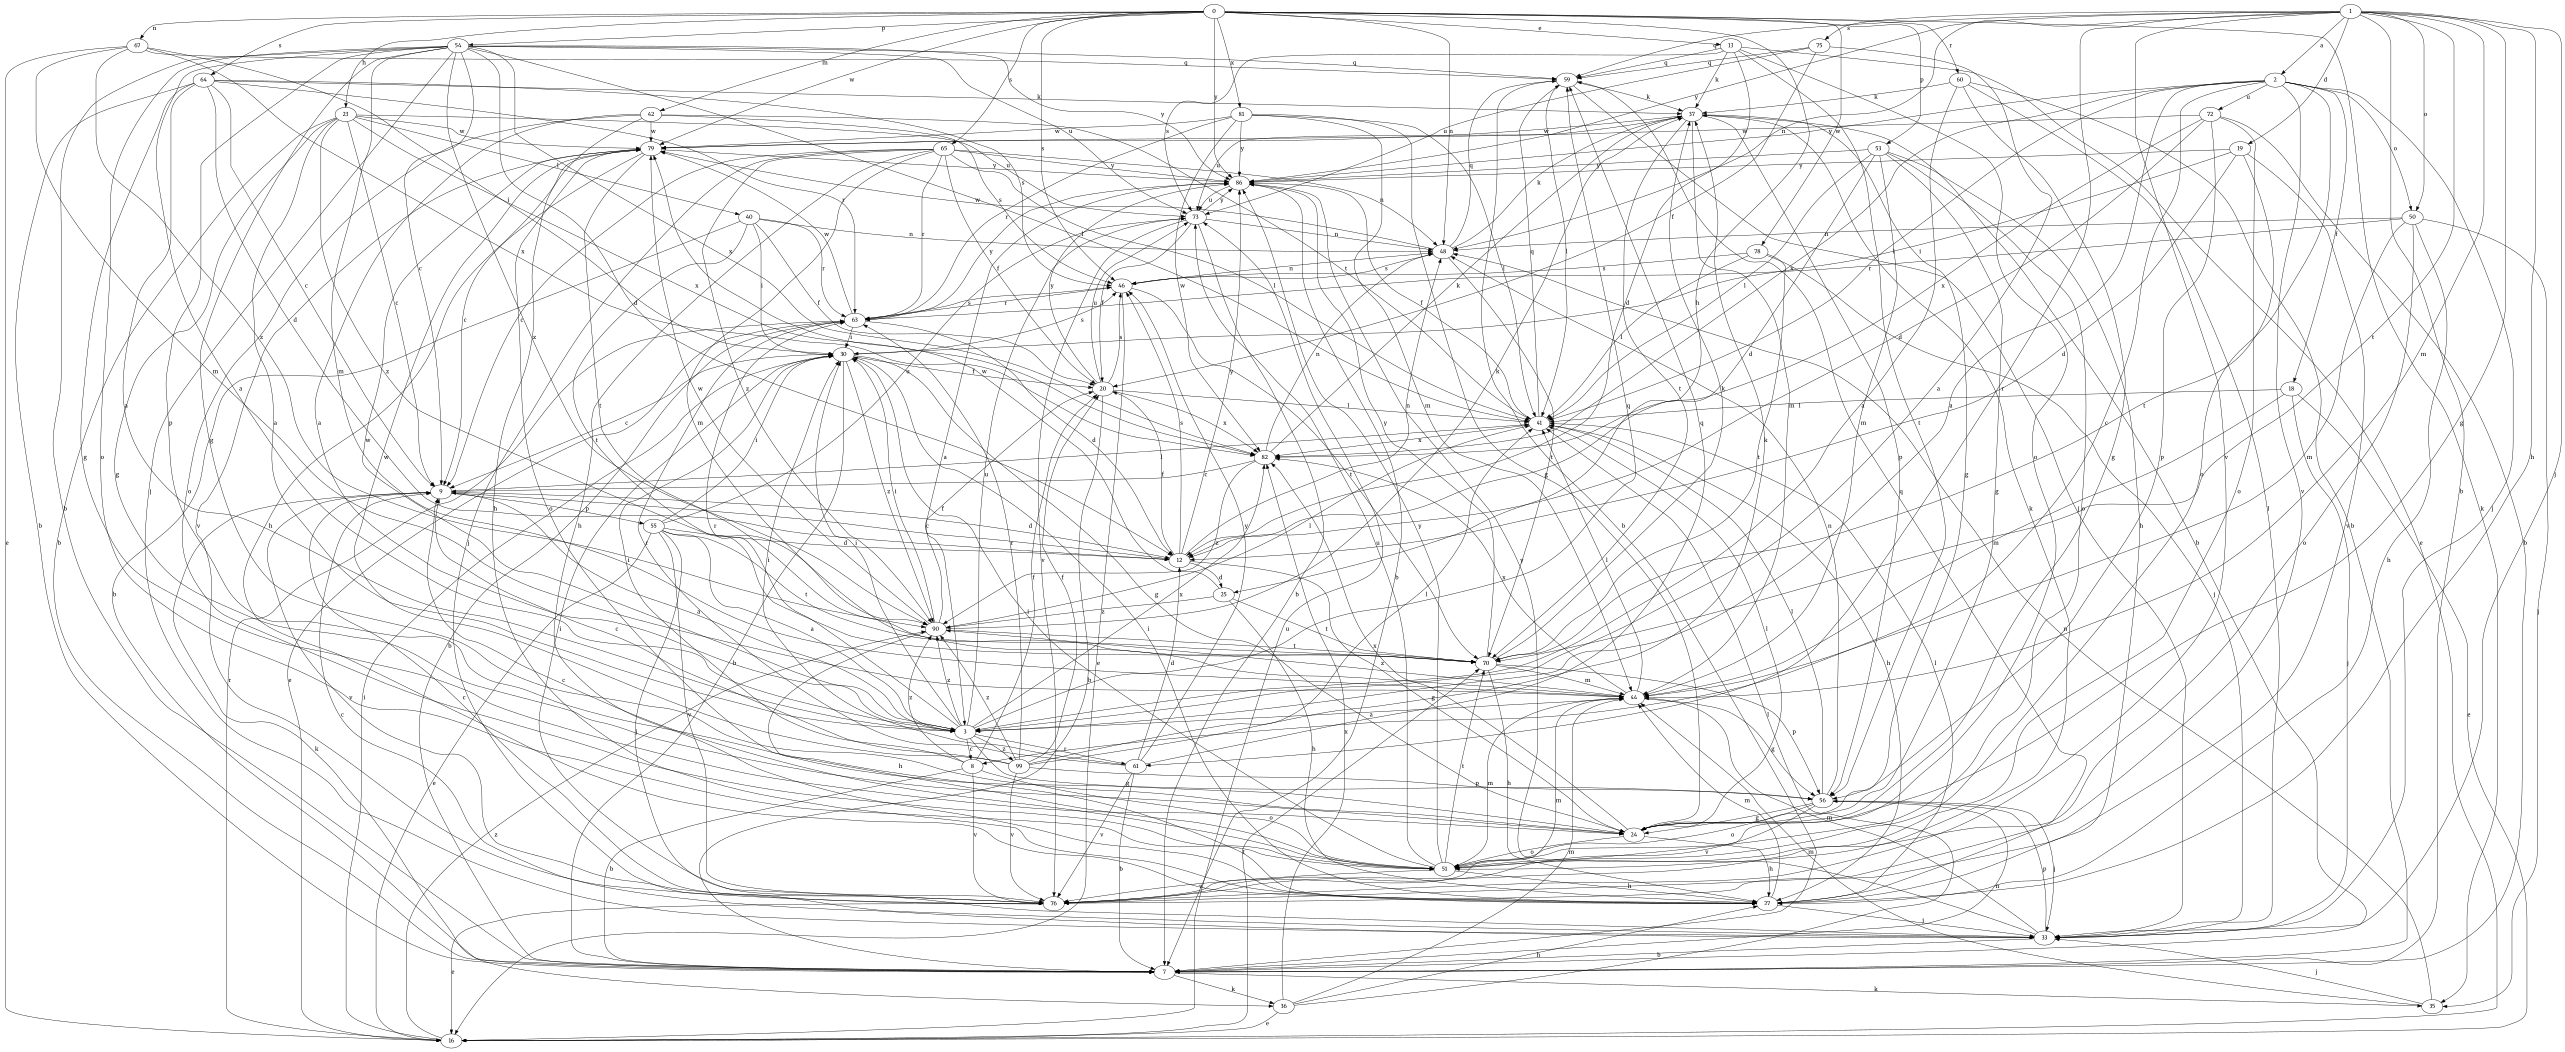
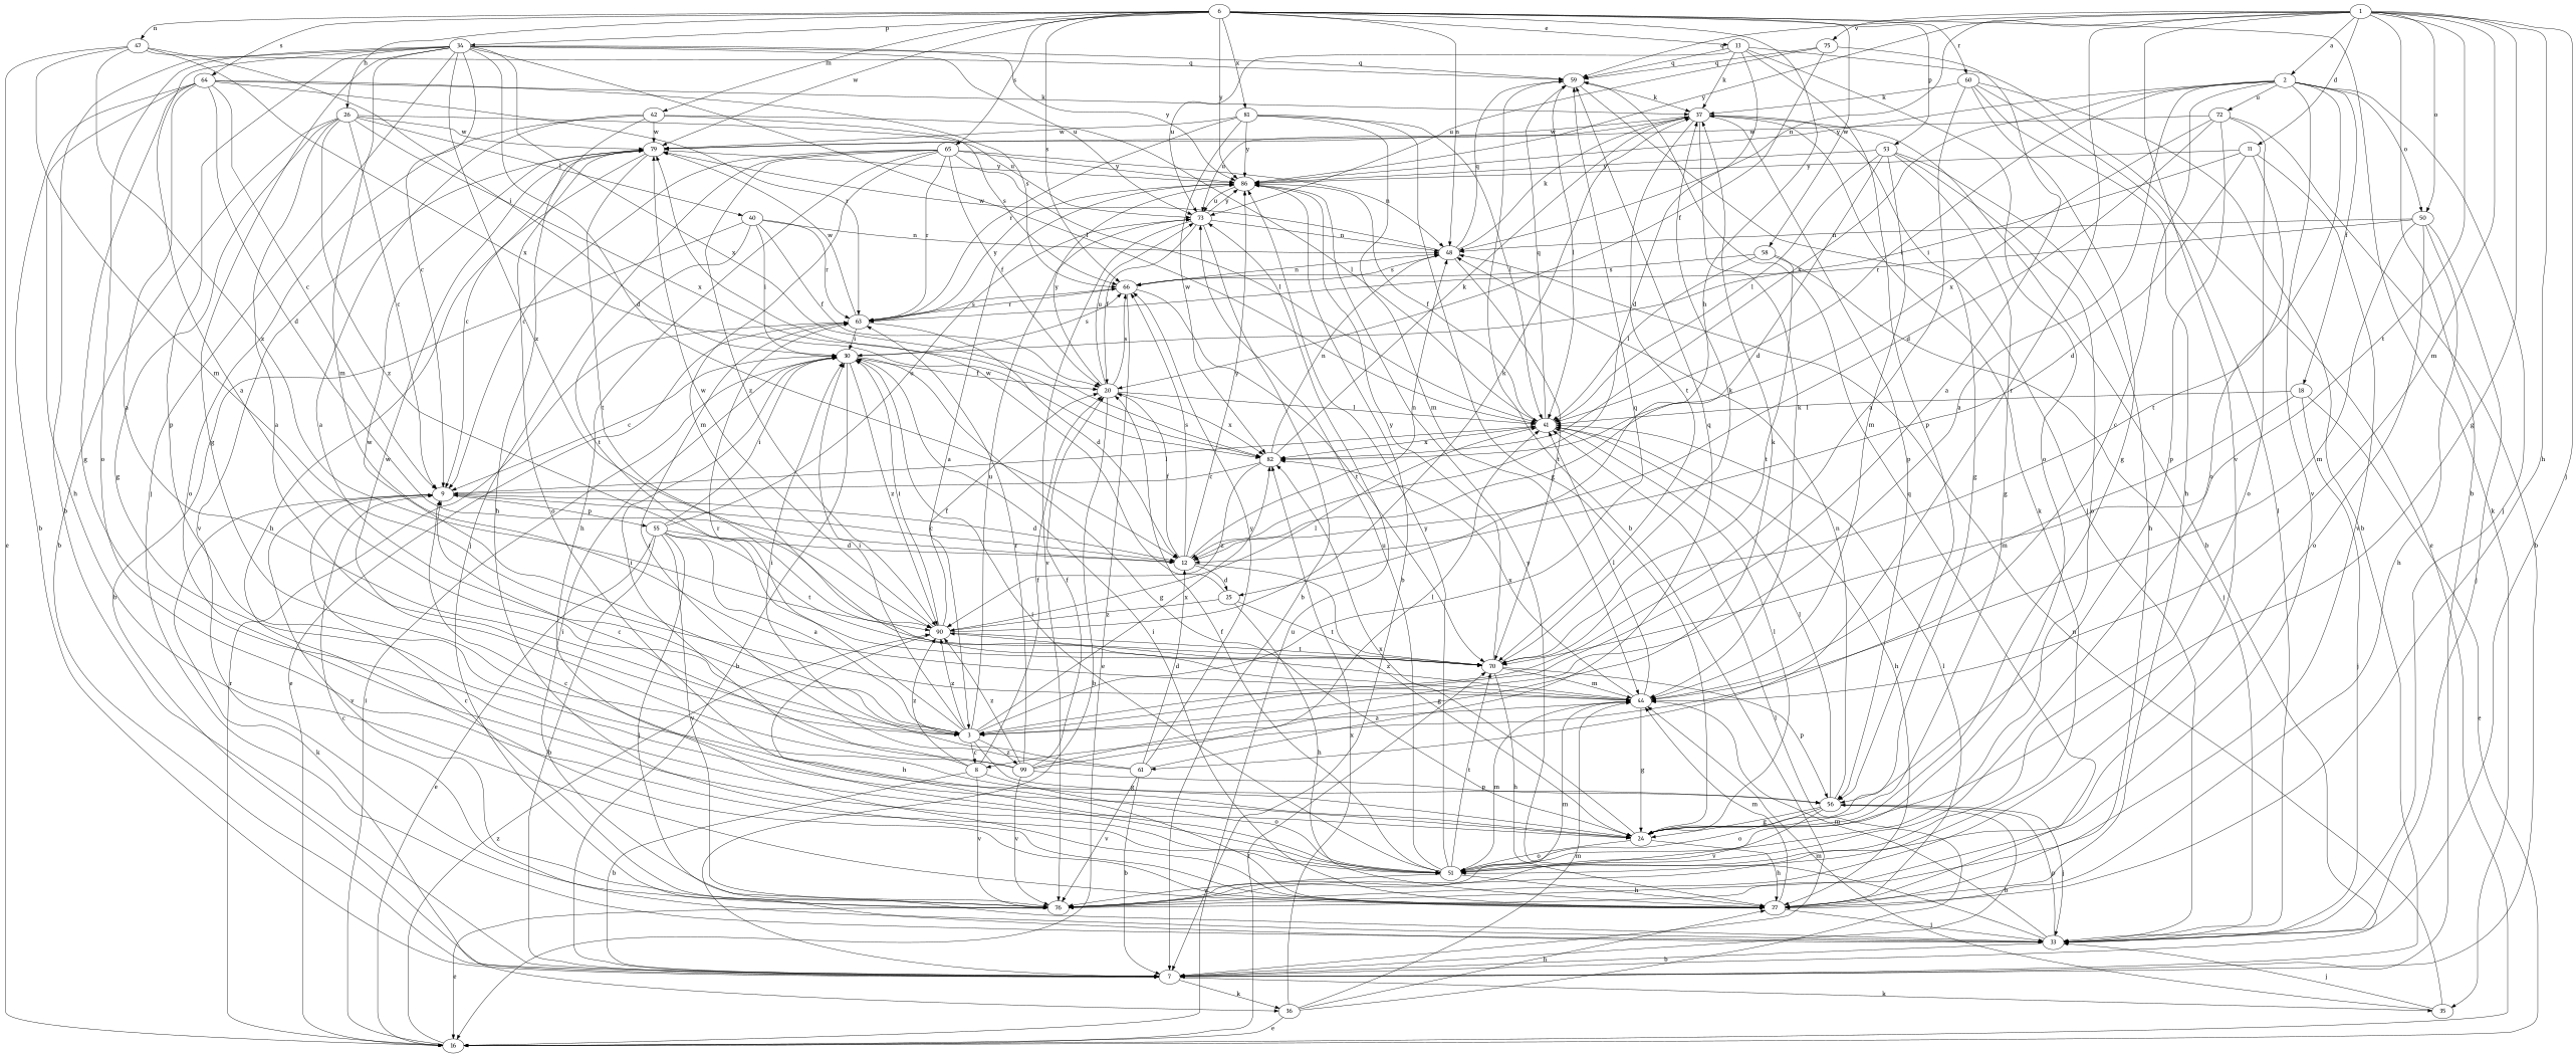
  strict digraph {
    fontname=Merriweather
    node [fontname=Merriweather]
    edge [fontname=Merriweather]
-   0
+   0 [label=6]
    13
    25
-   26 [label=23]
+   26
    35
    42
-   47 [label=67]
+   47
    48
    53
-   54
+   54 [label=34]
    60
    64
    65
-   66 [label=46]
-   78
+   66
+   78 [label=58]
    79
    81
    86
    59
    51
    73
    12
    16
    37
    56
    27
    70
    90
    40
    7
    24
    3
    82
    9
    33
    44
    30
    63
    20
    41
    76
    1
    2
-   11 [label=19]
+   11
    50
    61
    75
    8
    18
    72
    36
    n52 [label=99]
    55
    0 -> 13 [label=e]
    0 -> 25 [label=h]
    0 -> 26 [label=h]
    0 -> 35 [label=k]
    0 -> 42 [label=m]
    0 -> 47 [label=n]
    0 -> 48 [label=n]
    0 -> 53 [label=p]
    0 -> 54 [label=p]
    0 -> 60 [label=r]
    0 -> 64 [label=s]
    0 -> 65 [label=s]
    0 -> 66 [label=s]
    0 -> 78 [label=w]
    0 -> 79 [label=w]
    0 -> 81 [label=x]
    0 -> 86 [label=y]
    13 -> 59 [label=q]
    13 -> 51 [label=o]
-   13 -> 73 [label=s]
+   13 -> 73 [label=u]
    13 -> 12 [label=d]
    13 -> 16 [label=e]
    13 -> 37 [label=k]
-   13 -> 56 [label=t]
+   13 -> 56 [label=p]
    25 -> 79 [label=w]
    25 -> 27 [label=h]
    25 -> 70 [label=t]
    25 -> 90 [label=z]
    26 -> 79 [label=w]
    26 -> 73 [label=u]
    26 -> 90 [label=z]
    26 -> 40 [label=l]
    26 -> 7 [label=b]
    26 -> 24 [label=g]
    26 -> 3 [label=a]
    26 -> 82 [label=x]
    26 -> 9 [label=c]
    35 -> 48 [label=n]
    35 -> 33 [label=j]
    35 -> 44 [label=m]
    42 -> 66 [label=s]
    42 -> 79 [label=w]
    42 -> 51 [label=o]
    42 -> 27 [label=h]
    42 -> 3 [label=a]
-   42 -> 41 [label=t]
+   42 -> 41 [label=l]
    47 -> 59 [label=q]
    47 -> 16 [label=e]
    47 -> 90 [label=z]
    47 -> 82 [label=x]
    47 -> 44 [label=m]
    47 -> 30 [label=i]
    48 -> 66 [label=s]
    48 -> 79 [label=w]
    48 -> 59 [label=q]
    48 -> 37 [label=k]
    48 -> 70 [label=t]
    53 -> 86 [label=y]
    53 -> 51 [label=o]
    53 -> 12 [label=d]
    53 -> 27 [label=h]
    53 -> 24 [label=g]
    53 -> 44 [label=m]
    53 -> 41 [label=l]
    54 -> 86 [label=y]
    54 -> 59 [label=q]
    54 -> 51 [label=o]
    54 -> 73 [label=u]
    54 -> 12 [label=d]
    54 -> 56 [label=p]
    54 -> 90 [label=z]
    54 -> 7 [label=b]
    54 -> 24 [label=g]
    54 -> 3 [label=a]
    54 -> 82 [label=x]
    54 -> 9 [label=c]
    54 -> 33 [label=j]
    54 -> 44 [label=m]
    54 -> 41 [label=l]
    60 -> 37 [label=k]
+   60 -> 27 [label=h]
    60 -> 7 [label=b]
    60 -> 24 [label=g]
    60 -> 3 [label=a]
    60 -> 33 [label=l]
    64 -> 66 [label=s]
    64 -> 12 [label=d]
    64 -> 37 [label=k]
+   64 -> 27 [label=h]
    64 -> 7 [label=b]
    64 -> 24 [label=g]
    64 -> 3 [label=a]
    64 -> 9 [label=c]
    64 -> 63 [label=r]
    65 -> 48 [label=n]
    65 -> 86 [label=y]
    65 -> 27 [label=h]
    65 -> 90 [label=z]
    65 -> 9 [label=c]
    65 -> 33 [label=j]
    65 -> 44 [label=m]
    65 -> 63 [label=r]
    65 -> 20 [label=f]
    65 -> 41 [label=l]
    66 -> 48 [label=n]
    66 -> 16 [label=e]
    66 -> 70 [label=t]
    66 -> 63 [label=r]
    78 -> 66 [label=s]
    78 -> 70 [label=t]
    78 -> 33 [label=j]
    78 -> 41 [label=l]
    79 -> 86 [label=y]
    79 -> 51 [label=o]
    79 -> 27 [label=h]
    79 -> 70 [label=t]
    79 -> 9 [label=c]
    79 -> 76 [label=v]
    81 -> 79 [label=w]
    81 -> 86 [label=y]
    81 -> 24 [label=g]
    81 -> 82 [label=w]
    81 -> 44 [label=m]
    81 -> 63 [label=r]
    81 -> 41 [label=l]
    86 -> 73 [label=u]
    86 -> 7 [label=b]
    86 -> 3 [label=a]
    59 -> 37 [label=k]
    59 -> 7 [label=b]
    59 -> 33 [label=j]
    59 -> 41 [label=l]
    51 -> 86 [label=y]
    51 -> 73 [label=u]
    51 -> 27 [label=h]
    51 -> 70 [label=t]
    51 -> 9 [label=c]
    51 -> 44 [label=m]
    51 -> 30 [label=i]
+   51 -> 20 [label=f]
    51 -> 76 [label=v]
    73 -> 48 [label=n]
    73 -> 86 [label=y]
    73 -> 7 [label=b]
    73 -> 20 [label=f]
    73 -> 76 [label=v]
    12 -> 25 [label=d]
    12 -> 48 [label=n]
    12 -> 66 [label=s]
    12 -> 86 [label=y]
    12 -> 24 [label=g]
    12 -> 9 [label=c]
    12 -> 20 [label=f]
    16 -> 73 [label=u]
    16 -> 70 [label=t]
    16 -> 90 [label=z]
    16 -> 30 [label=i]
    16 -> 63 [label=r]
    37 -> 79 [label=w]
    37 -> 73 [label=u]
    37 -> 56 [label=p]
    37 -> 70 [label=t]
    37 -> 7 [label=b]
    37 -> 24 [label=g]
-   37 -> 44 [label=m]
+   37 -> 44 [label=k]
    56 -> 48 [label=n]
    56 -> 51 [label=o]
-   56 -> 7 [label=n]
+   56 -> 7 [label=b]
    56 -> 24 [label=g]
    56 -> 33 [label=j]
    56 -> 41 [label=l]
    56 -> 76 [label=v]
    27 -> 59 [label=q]
    27 -> 33 [label=j]
    27 -> 44 [label=m]
    27 -> 30 [label=i]
    27 -> 41 [label=l]
    70 -> 86 [label=y]
    70 -> 37 [label=k]
    70 -> 56 [label=p]
    70 -> 27 [label=h]
    70 -> 44 [label=m]
    90 -> 79 [label=w]
    90 -> 37 [label=k]
    90 -> 27 [label=h]
    90 -> 70 [label=t]
    90 -> 30 [label=i]
    90 -> 20 [label=f]
    90 -> 41 [label=l]
    40 -> 48 [label=n]
    40 -> 70 [label=t]
    40 -> 7 [label=b]
    40 -> 30 [label=i]
    40 -> 63 [label=r]
    40 -> 20 [label=f]
    7 -> 35 [label=k]
    7 -> 36 [label=k]
    24 -> 51 [label=o]
    24 -> 27 [label=h]
    24 -> 82 [label=x]
    24 -> 41 [label=l]
    3 -> 79 [label=w]
    3 -> 59 [label=q]
    3 -> 73 [label=u]
    3 -> 90 [label=z]
    3 -> 24 [label=g]
    3 -> 82 [label=x]
    3 -> 30 [label=i]
    3 -> 63 [label=r]
-   3 -> 61 [label=r]
    3 -> 8 [label=c]
    3 -> n52 [label=z]
    82 -> 48 [label=n]
    82 -> 37 [label=k]
    82 -> 90 [label=z]
    82 -> 9 [label=c]
    9 -> 12 [label=d]
-   9 -> 3 [label=a]
    9 -> 41 [label=l]
    9 -> 76 [label=v]
    9 -> 36 [label=k]
    9 -> 55 [label=p]
    33 -> 86 [label=y]
    33 -> 56 [label=p]
    33 -> 7 [label=b]
    33 -> 9 [label=c]
    33 -> 44 [label=m]
    44 -> 90 [label=z]
-   44 -> 56 [label=g]
+   44 -> 24 [label=g]
    44 -> 3 [label=a]
    44 -> 82 [label=x]
    44 -> 41 [label=l]
    30 -> 66 [label=s]
    30 -> 90 [label=z]
    30 -> 7 [label=b]
    30 -> 24 [label=g]
    30 -> 9 [label=c]
    30 -> 20 [label=f]
    63 -> 66 [label=s]
    63 -> 79 [label=w]
    63 -> 86 [label=y]
    63 -> 12 [label=d]
    63 -> 16 [label=e]
    63 -> 30 [label=i]
    20 -> 66 [label=s]
    20 -> 86 [label=y]
    20 -> 73 [label=u]
    20 -> 7 [label=b]
    20 -> 82 [label=x]
    20 -> 41 [label=l]
    41 -> 86 [label=f]
    41 -> 59 [label=q]
    41 -> 27 [label=h]
    41 -> 82 [label=x]
    76 -> 16 [label=e]
    76 -> 37 [label=k]
    76 -> 9 [label=c]
    76 -> 44 [label=m]
    76 -> 30 [label=i]
    1 -> 48 [label=n]
    1 -> 86 [label=y]
    1 -> 59 [label=q]
    1 -> 27 [label=h]
    1 -> 70 [label=t]
    1 -> 7 [label=b]
    1 -> 24 [label=g]
    1 -> 33 [label=j]
    1 -> 44 [label=m]
    1 -> 76 [label=v]
    1 -> 2 [label=a]
    1 -> 11 [label=d]
    1 -> 50 [label=o]
    1 -> 61 [label=r]
-   1 -> 75 [label=s]
+   1 -> 75 [label=v]
    2 -> 86 [label=y]
    2 -> 51 [label=o]
    2 -> 3 [label=a]
    2 -> 82 [label=x]
    2 -> 33 [label=j]
    2 -> 41 [label=l]
    2 -> 76 [label=v]
    2 -> 50 [label=o]
    2 -> 8 [label=c]
    2 -> 18 [label=f]
    2 -> 72 [label=u]
    11 -> 86 [label=y]
    11 -> 12 [label=d]
    11 -> 70 [label=t]
    11 -> 30 [label=i]
    11 -> 76 [label=v]
    50 -> 48 [label=n]
    50 -> 51 [label=o]
    50 -> 27 [label=h]
-   50 -> 35 [label=j]
+   50 -> 33 [label=j]
    50 -> 44 [label=m]
    50 -> 63 [label=r]
    61 -> 66 [label=y]
    61 -> 59 [label=q]
    61 -> 12 [label=d]
    61 -> 7 [label=b]
    61 -> 30 [label=i]
    61 -> 63 [label=r]
    61 -> 76 [label=v]
    75 -> 59 [label=q]
    75 -> 73 [label=u]
    75 -> 3 [label=a]
    75 -> 20 [label=f]
    8 -> 51 [label=o]
    8 -> 90 [label=z]
    8 -> 7 [label=b]
    8 -> 30 [label=i]
    8 -> 20 [label=f]
    8 -> 76 [label=v]
    18 -> 16 [label=e]
    18 -> 33 [label=j]
    18 -> 44 [label=m]
    18 -> 41 [label=l]
    72 -> 79 [label=w]
    72 -> 51 [label=o]
    72 -> 12 [label=d]
    72 -> 56 [label=p]
    72 -> 7 [label=b]
    72 -> 82 [label=x]
    36 -> 16 [label=e]
    36 -> 27 [label=h]
    36 -> 82 [label=x]
    36 -> 44 [label=m]
    36 -> 41 [label=l]
    n52 -> 79 [label=w]
    n52 -> 37 [label=k]
    n52 -> 56 [label=p]
    n52 -> 90 [label=z]
    n52 -> 9 [label=c]
    n52 -> 63 [label=r]
    n52 -> 20 [label=f]
    n52 -> 41 [label=l]
    n52 -> 76 [label=v]
    55 -> 73 [label=u]
    55 -> 12 [label=d]
    55 -> 16 [label=e]
    55 -> 70 [label=t]
-   63 -> 7 [label=b]
+   55 -> 7 [label=b]
    55 -> 3 [label=a]
    55 -> 33 [label=j]
    55 -> 30 [label=i]
    55 -> 76 [label=v]
  }
